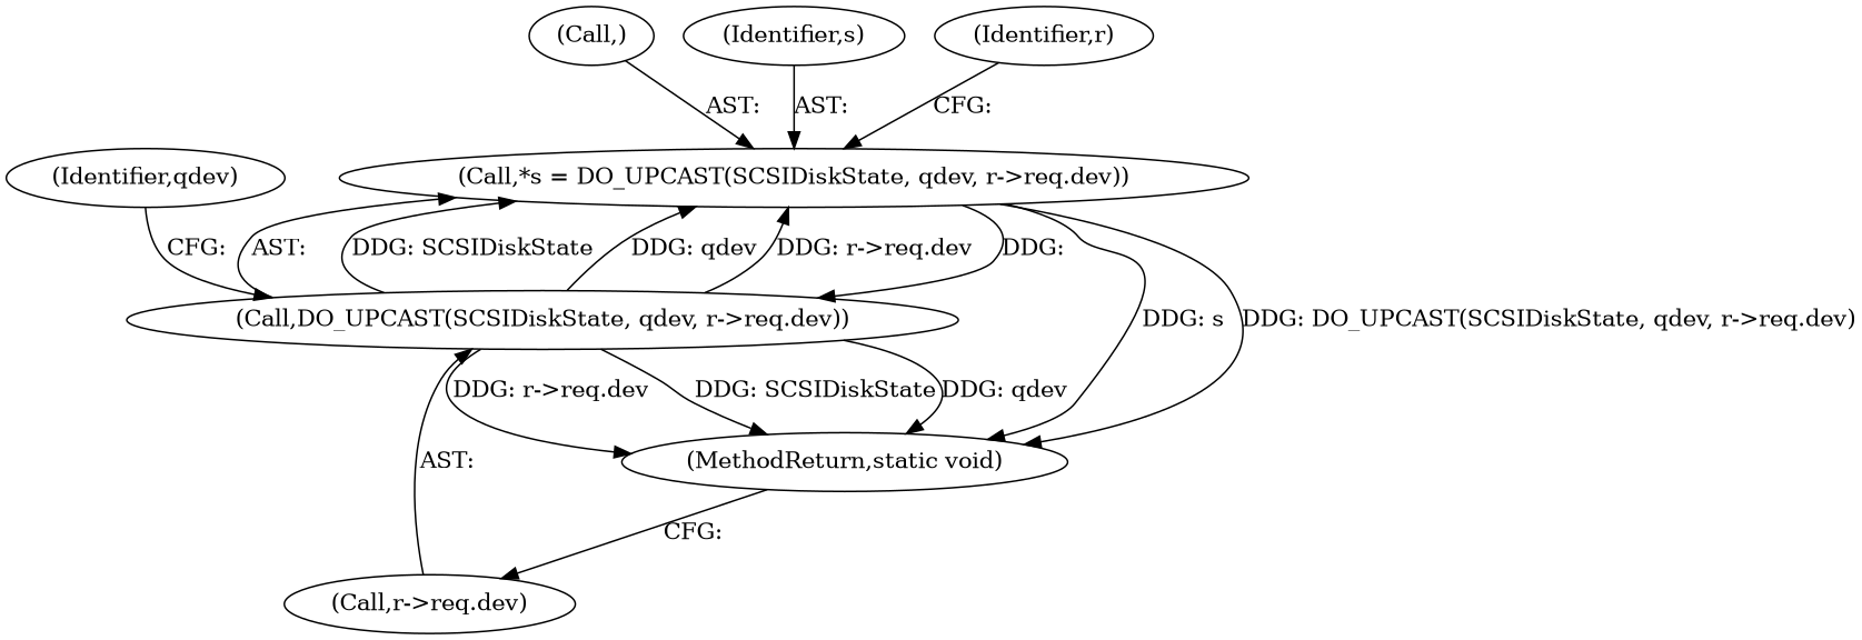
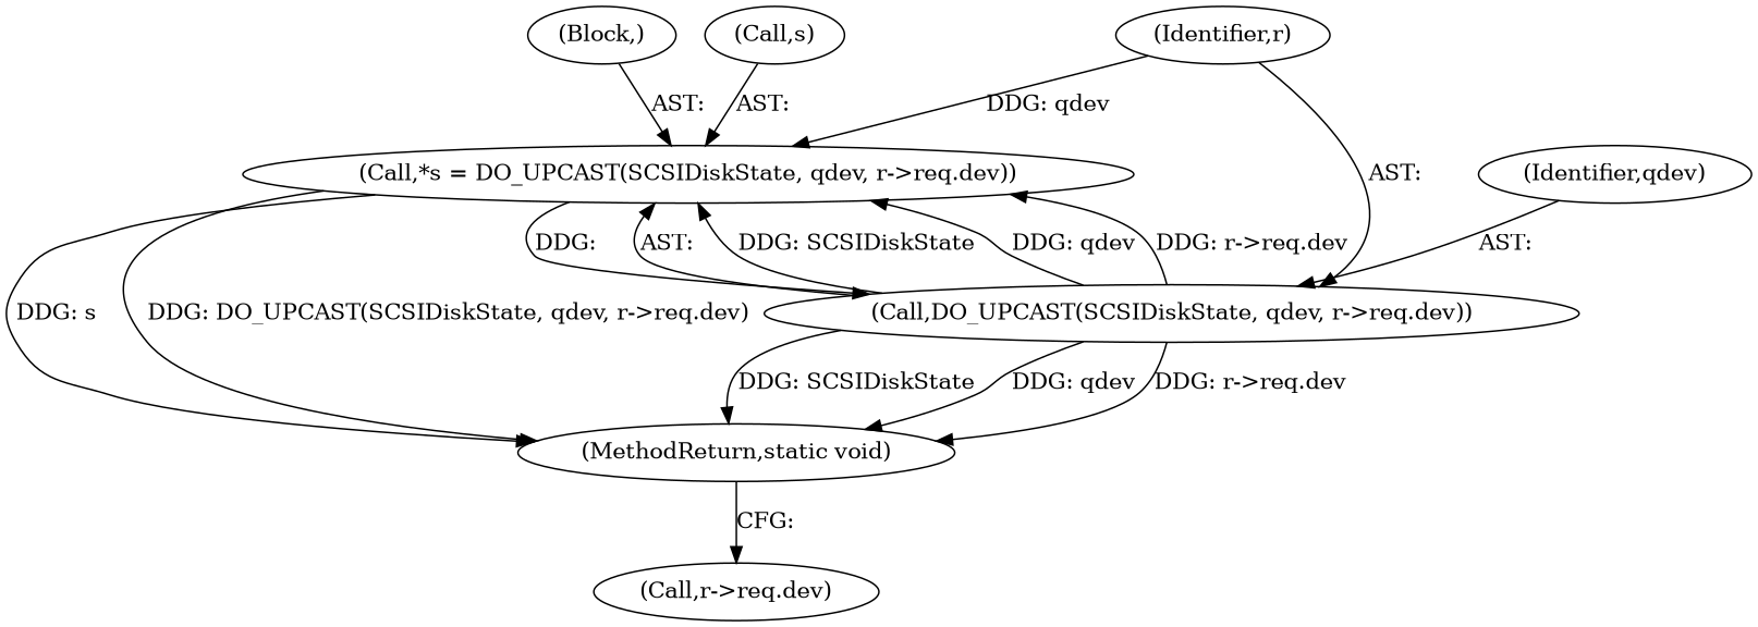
  digraph {
    n1 [label="(Call,*s = DO_UPCAST(SCSIDiskState, qdev, r->req.dev))"]
    n2 [label="(Call,DO_UPCAST(SCSIDiskState, qdev, r->req.dev))"]
    n3 [label="(MethodReturn,static void)"]
    n4 [label="(Call,r->req.dev)"]
-   n5 [label="(Call,)"]
-   n6 [label="(Identifier,s)"]
+   n5 [label="(Block,)"]
+   n6 [label="(Call,s)"]
    n7 [label="(Identifier,r)"]
    n8 [label="(Identifier,qdev)"]
    n1 -> n2 [label="DDG: "]
    n1 -> n3 [label="DDG: s"]
    n1 -> n3 [label="DDG: DO_UPCAST(SCSIDiskState, qdev, r->req.dev)"]
    n2 -> n1 [label="AST: "]
    n2 -> n1 [label="DDG: SCSIDiskState"]
    n2 -> n1 [label="DDG: qdev"]
    n2 -> n1 [label="DDG: r->req.dev"]
    n2 -> n3 [label="DDG: SCSIDiskState"]
    n2 -> n3 [label="DDG: qdev"]
    n2 -> n3 [label="DDG: r->req.dev"]
    n3 -> n4 [label="CFG: "]
-   n4 -> n2 [label="AST: "]
+   n7 -> n2 [label="AST: "]
    n5 -> n1 [label="AST: "]
    n6 -> n1 [label="AST: "]
-   n7 -> n1 [label="CFG: "]
-   n8 -> n2 [label="CFG: "]
+   n7 -> n1 [label="DDG: qdev"]
+   n8 -> n2 [label="AST: "]
  }
